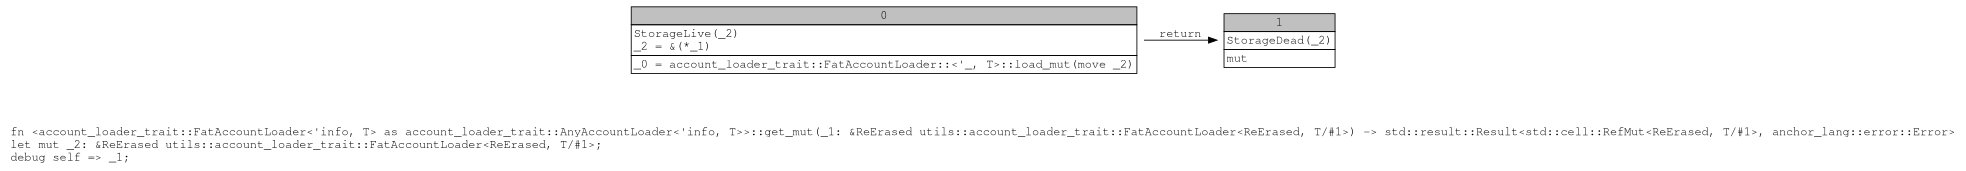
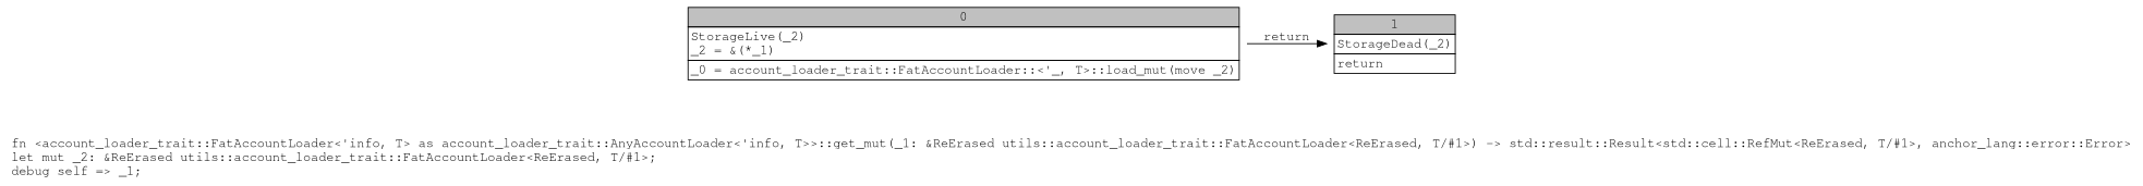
  digraph {
    fontname="Courier, monospace"
    label=<fn &lt;account_loader_trait::FatAccountLoader&lt;'info, T&gt; as account_loader_trait::AnyAccountLoader&lt;'info, T&gt;&gt;::get_mut(_1: &amp;ReErased utils::account_loader_trait::FatAccountLoader&lt;ReErased, T/#1&gt;) -&gt; std::result::Result&lt;std::cell::RefMut&lt;ReErased, T/#1&gt;, anchor_lang::error::Error&gt;<br align="left"/>let mut _2: &amp;ReErased utils::account_loader_trait::FatAccountLoader&lt;ReErased, T/#1&gt;;<br align="left"/>debug self =&gt; _1;<br align="left"/>>
    rankdir=LR
    node [fontname="Courier, monospace" shape=none]
    n1 [label=<<table border="0" cellborder="1" cellspacing="0"><tr><td bgcolor="gray" align="center" colspan="1">0</td></tr><tr><td align="left" balign="left">StorageLive(_2)<br/>_2 = &amp;(*_1)<br/></td></tr><tr><td align="left">_0 = account_loader_trait::FatAccountLoader::&lt;'_, T&gt;::load_mut(move _2)</td></tr></table>>]
-   n2 [label=<<table border="0" cellborder="1" cellspacing="0"><tr><td bgcolor="gray" align="center" colspan="1">1</td></tr><tr><td align="left" balign="left">StorageDead(_2)<br/></td></tr><tr><td align="left">mut</td></tr></table>>]
+   n2 [label=<<table border="0" cellborder="1" cellspacing="0"><tr><td bgcolor="gray" align="center" colspan="1">1</td></tr><tr><td align="left" balign="left">StorageDead(_2)<br/></td></tr><tr><td align="left">return</td></tr></table>>]
    n1 -> n2 [fontname="Courier, monospace" label=return]
  }
